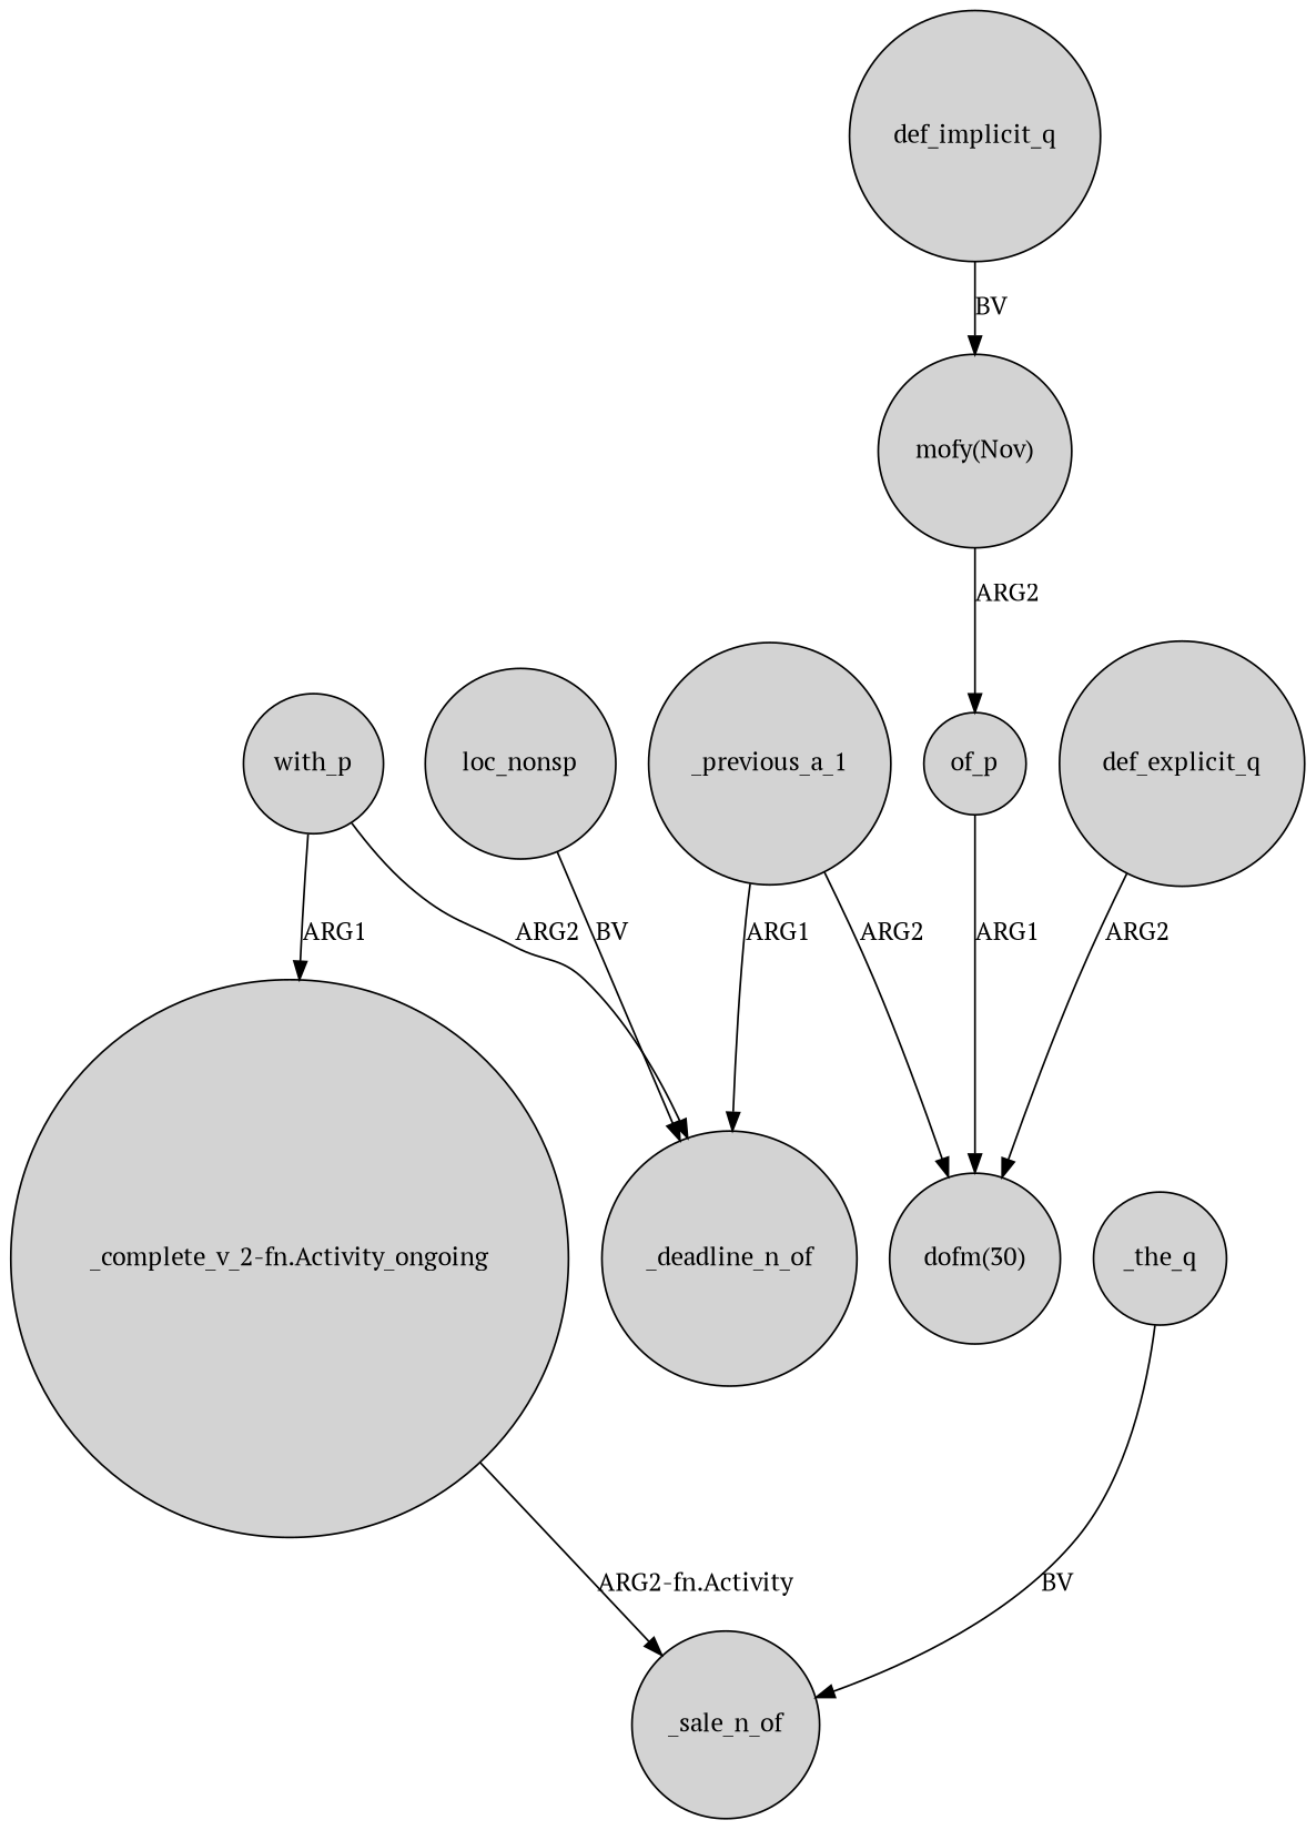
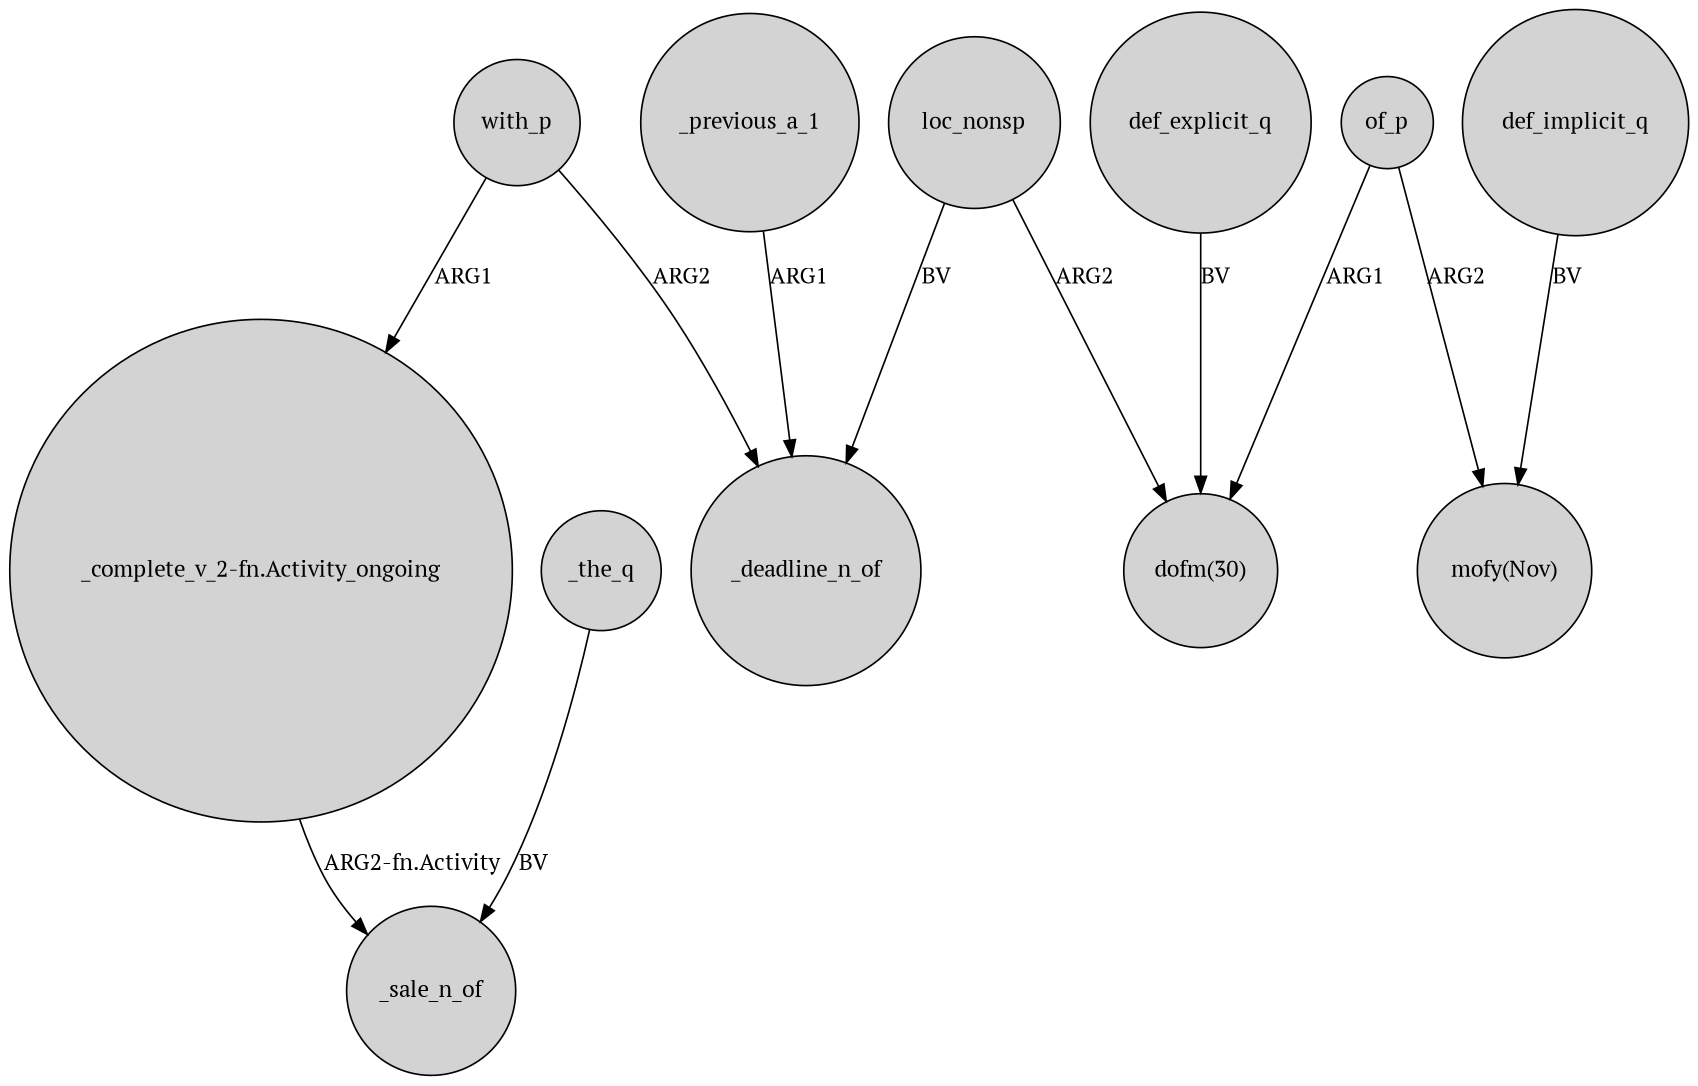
  digraph {
    fontname="PT Serif"
    node [fontname="PT Serif" shape=circle style=filled]
    edge [fontname="PT Serif"]
    _previous_a_1
    _deadline_n_of
    _the_q
    _sale_n_of
    of_p
    "dofm(30)"
    "mofy(Nov)"
    def_explicit_q
    def_implicit_q
    "_complete_v_2-fn.Activity_ongoing"
    with_p
    loc_nonsp
    _previous_a_1 -> _deadline_n_of [label=ARG1]
    _the_q -> _sale_n_of [label=BV]
    of_p -> "dofm(30)" [label=ARG1]
-   "mofy(Nov)" -> of_p [label=ARG2]
-   def_explicit_q -> "dofm(30)" [label=ARG2]
+   of_p -> "mofy(Nov)" [label=ARG2]
+   def_explicit_q -> "dofm(30)" [label=BV]
    def_implicit_q -> "mofy(Nov)" [label=BV]
    "_complete_v_2-fn.Activity_ongoing" -> _sale_n_of [label="ARG2-fn.Activity"]
    with_p -> _deadline_n_of [label=ARG2]
    with_p -> "_complete_v_2-fn.Activity_ongoing" [label=ARG1]
    loc_nonsp -> _deadline_n_of [label=BV]
-   _previous_a_1 -> "dofm(30)" [label=ARG2]
+   loc_nonsp -> "dofm(30)" [label=ARG2]
  }
